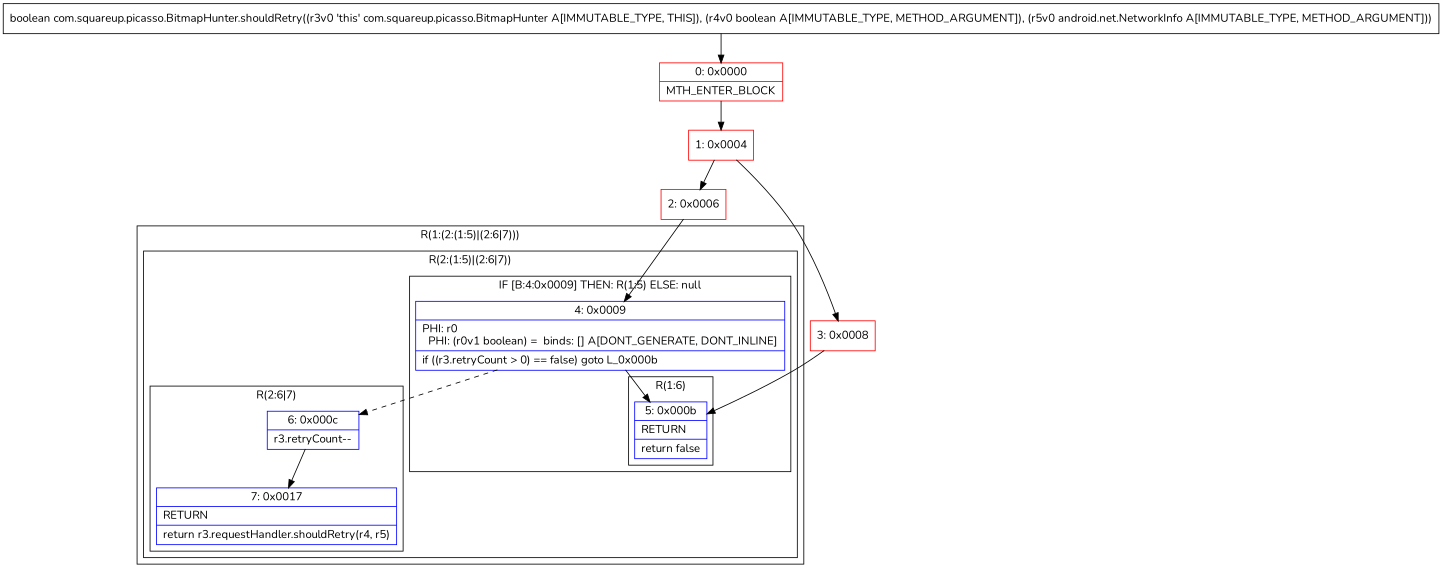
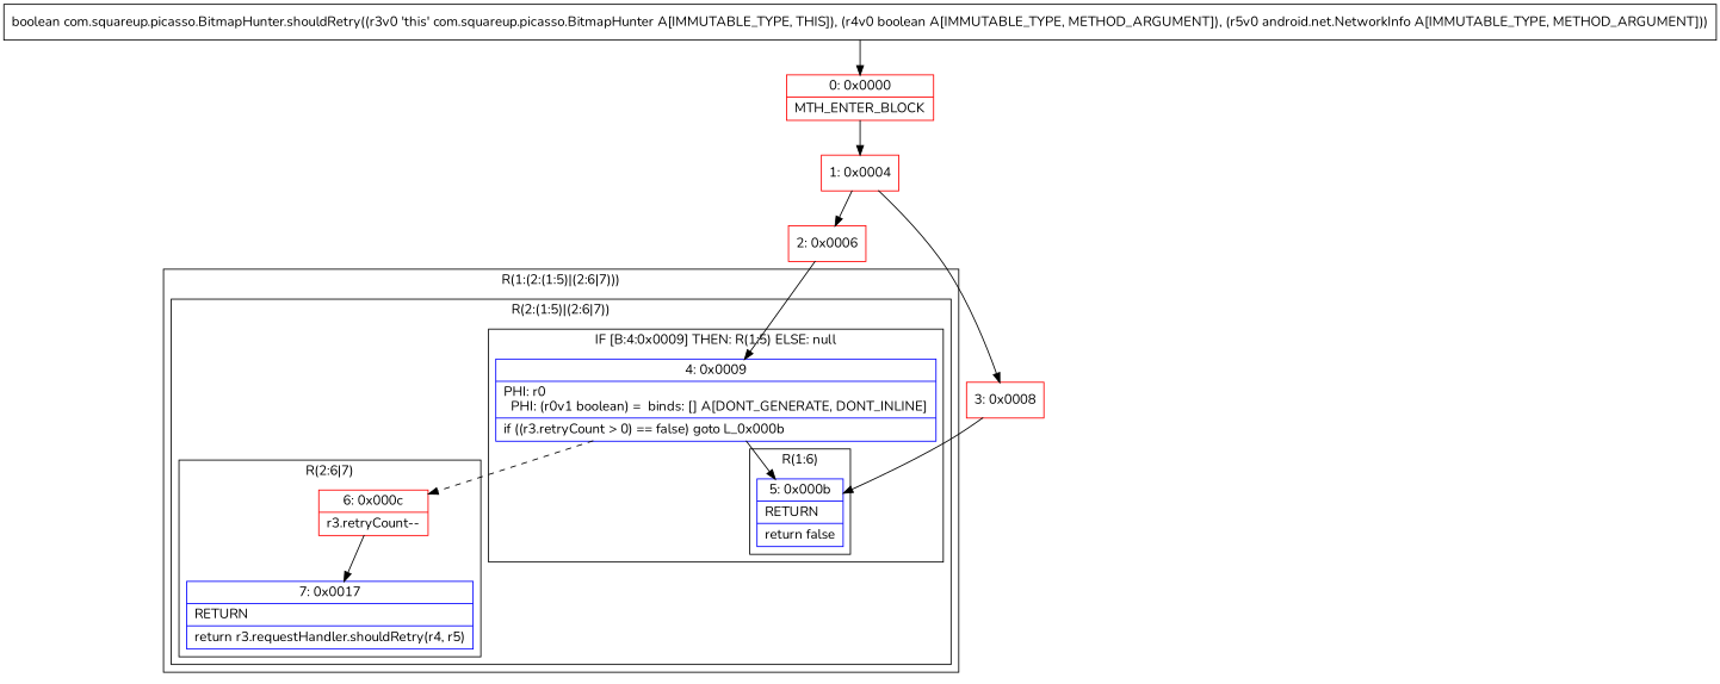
  digraph {
    fontname=Nunito
    node [color=blue fontname=Nunito shape=record]
    edge [fontname=Nunito]
    n1 [label="{5\:\ 0x000b|RETURN\l|return false\l}"]
    n2 [label="{4\:\ 0x0009|PHI: r0 \l  PHI: (r0v1 boolean) =  binds: [] A[DONT_GENERATE, DONT_INLINE]\l|if ((r3.retryCount \> 0) == false) goto L_0x000b\l}"]
-   n3 [label="{6\:\ 0x000c|r3.retryCount\-\-\l}"]
+   n3 [color=red label="{6\:\ 0x000c|r3.retryCount\-\-\l}"]
    n4 [label="{7\:\ 0x0017|RETURN\l|return r3.requestHandler.shouldRetry(r4, r5)\l}"]
    n5 [color=red label="{0\:\ 0x0000|MTH_ENTER_BLOCK\l}"]
    n6 [color=red label="{1\:\ 0x0004}"]
    n7 [color=red label="{2\:\ 0x0006}"]
    n8 [color=red label="{3\:\ 0x0008}"]
    n9 [label="{boolean com.squareup.picasso.BitmapHunter.shouldRetry((r3v0 'this' com.squareup.picasso.BitmapHunter A[IMMUTABLE_TYPE, THIS]), (r4v0 boolean A[IMMUTABLE_TYPE, METHOD_ARGUMENT]), (r5v0 android.net.NetworkInfo A[IMMUTABLE_TYPE, METHOD_ARGUMENT])) }" color=""]
    subgraph cluster_1 {
      label="R(1:(2:(1:5)|(2:6|7)))"
      subgraph cluster_2 {
        label="R(2:(1:5)|(2:6|7))"
        subgraph cluster_3 {
          label="IF [B:4:0x0009] THEN: R(1:5) ELSE: null"
          n2
          subgraph cluster_4 {
            label="R(1:6)"
            n1
          }
        }
        subgraph cluster_5 {
          label="R(2:6|7)"
          n3
          n4
        }
      }
    }
    n2 -> n1
    n2 -> n3 [style=dashed]
    n3 -> n4
    n5 -> n6
    n6 -> n7
    n6 -> n8
    n7 -> n2
    n8 -> n1
    n9 -> n5
  }
